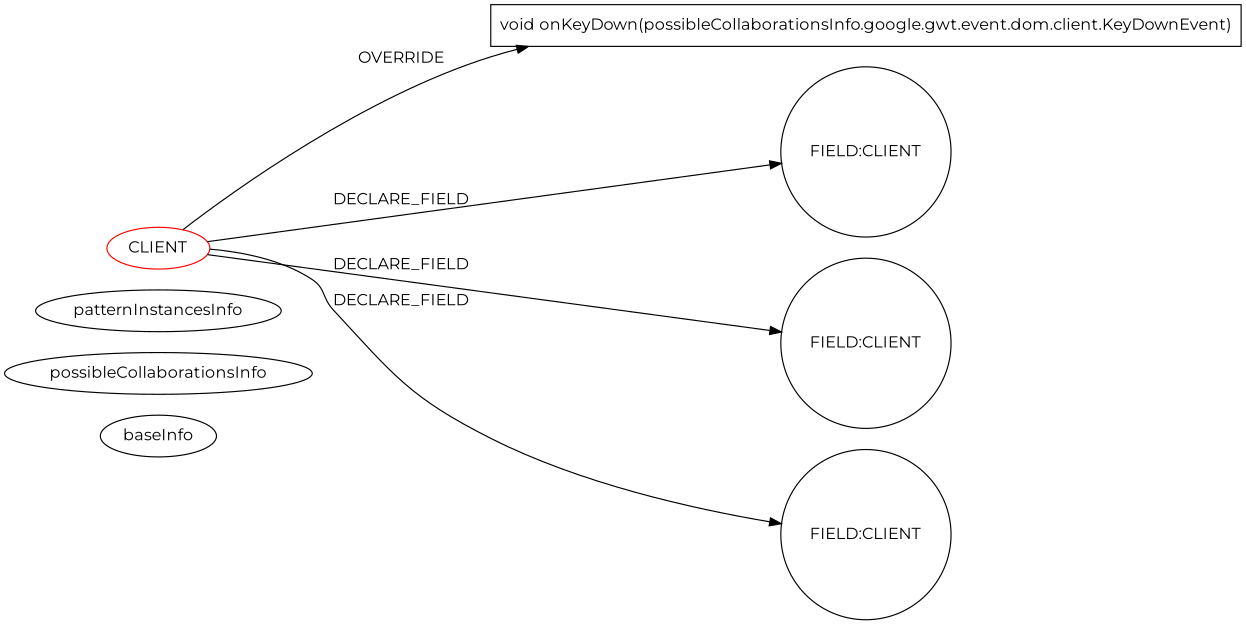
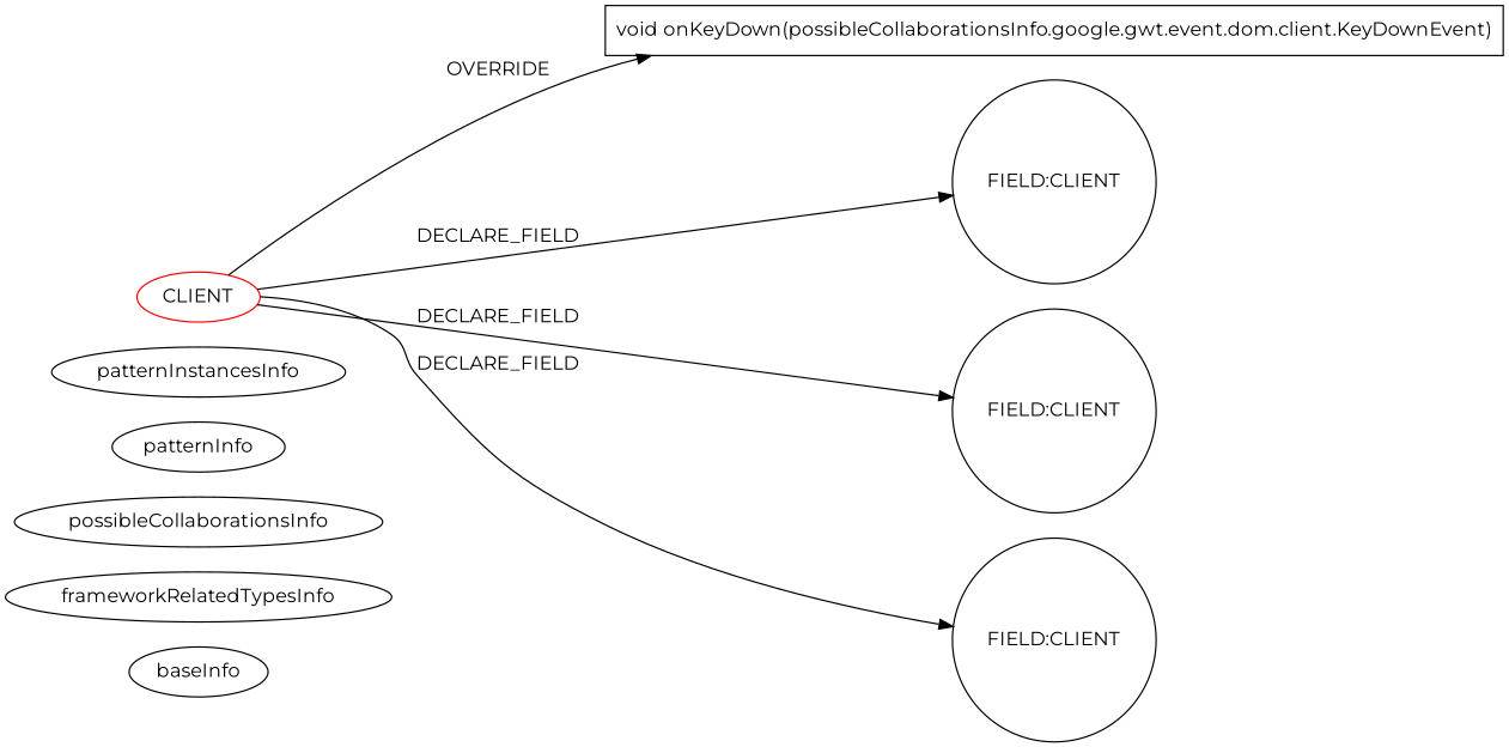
  digraph {
    fontname=Montserrat
    rankdir=LR
    node [fontname=Montserrat]
    edge [fontname=Montserrat]
    baseInfo [category=pattern graphId=765 isAnonymous=false possibleRelation=false]
+   frameworkRelatedTypesInfo [0="com.google.gwt.user.client.ui.Composite"]
    possibleCollaborationsInfo
+   patternInfo [frequency=2.0 patternRootClient=0]
    patternInstancesInfo [0="hmiguellima-ugat~/hmiguellima-ugat/ugat-master/src/org/ucp/gwt/widgets/MVCTable.java~MVCTable~3009" 1="vlapan-PhotoBank~/vlapan-PhotoBank/PhotoBank-master/src/com/vlapan/gwt/photobank/client/ui/PhotoBrowser.java~PhotoBrowser~4600"]
    n6 [isFrameworkType=false label="void onKeyDown(possibleCollaborationsInfo.google.gwt.event.dom.client.KeyDownEvent)" shape=box vertexType=OVERRIDING_METHOD_DECLARATION]
    n7 [color=red isFrameworkType=false label=CLIENT vertexType=ROOT_CLIENT_CLASS_DECLARATION]
    n8 [isFrameworkType=false label="FIELD:CLIENT" shape=circle vertexType=FIELD_DECLARATION]
    n9 [isFrameworkType=false label="FIELD:CLIENT" shape=circle vertexType=FIELD_DECLARATION]
    n10 [isFrameworkType=false label="FIELD:CLIENT" shape=circle vertexType=FIELD_DECLARATION]
    n7 -> n6 [label=OVERRIDE]
    n7 -> n8 [label=DECLARE_FIELD]
    n7 -> n9 [label=DECLARE_FIELD]
    n7 -> n10 [label=DECLARE_FIELD]
  }
